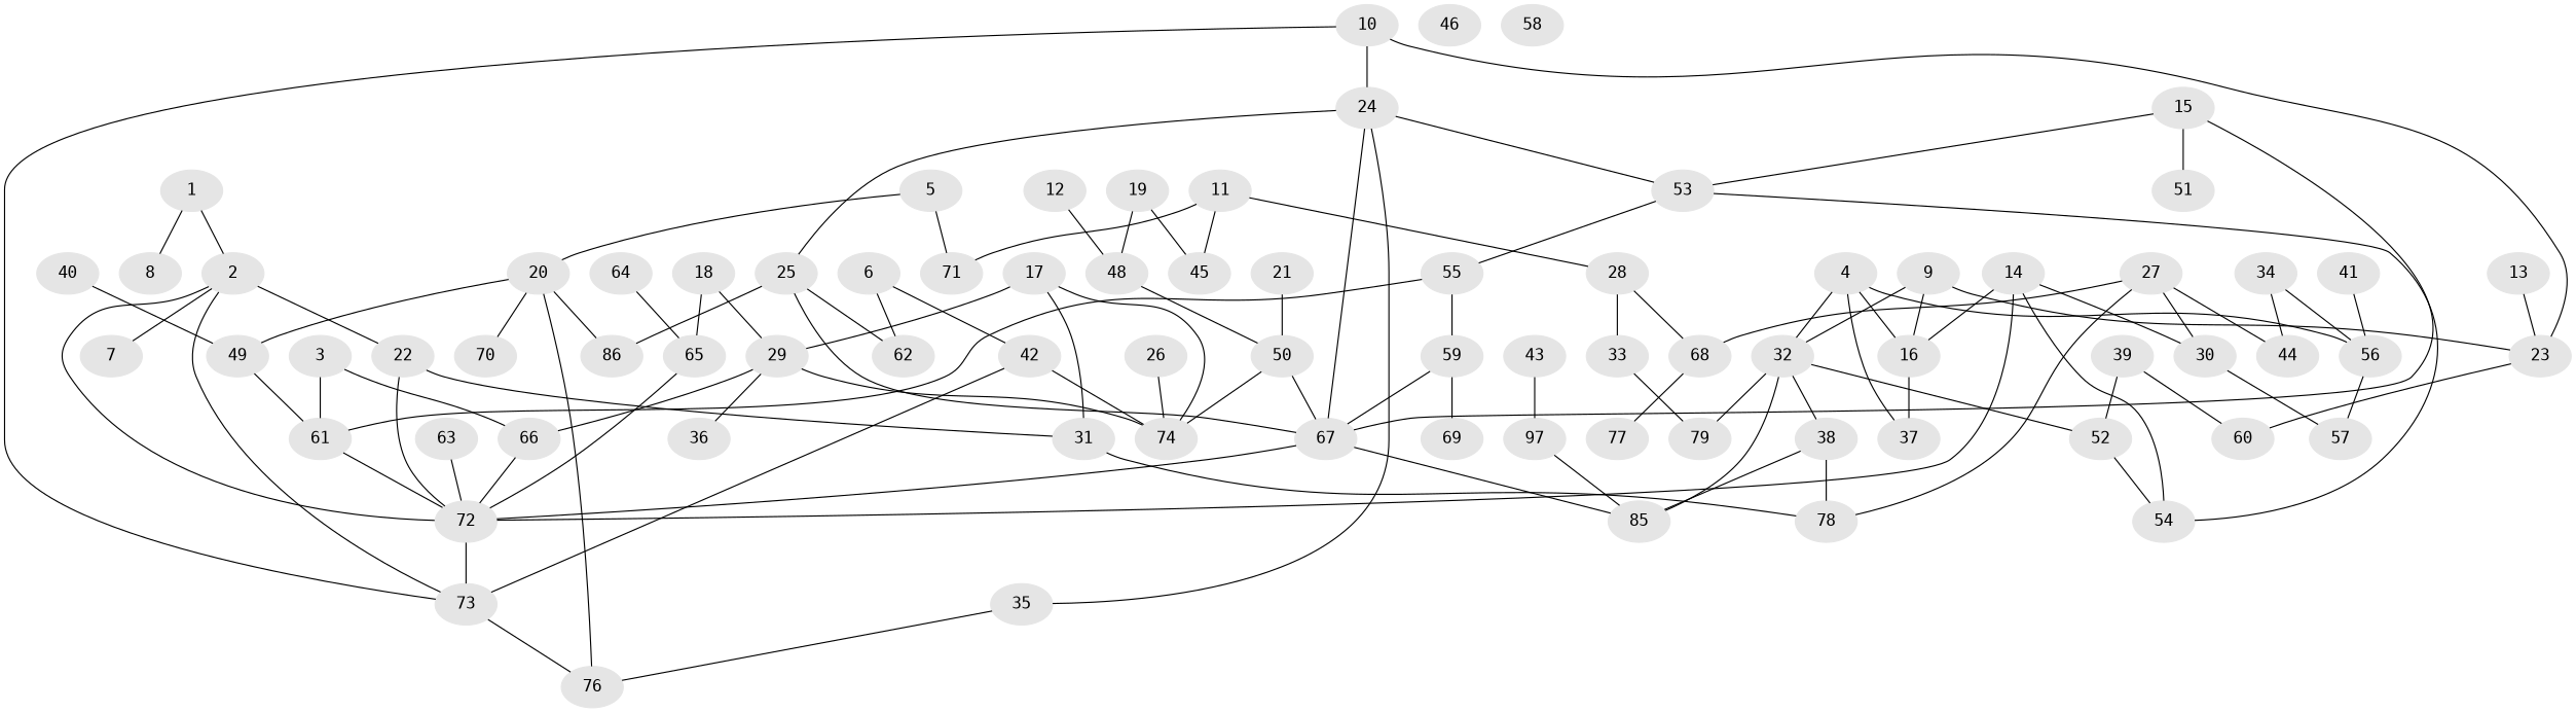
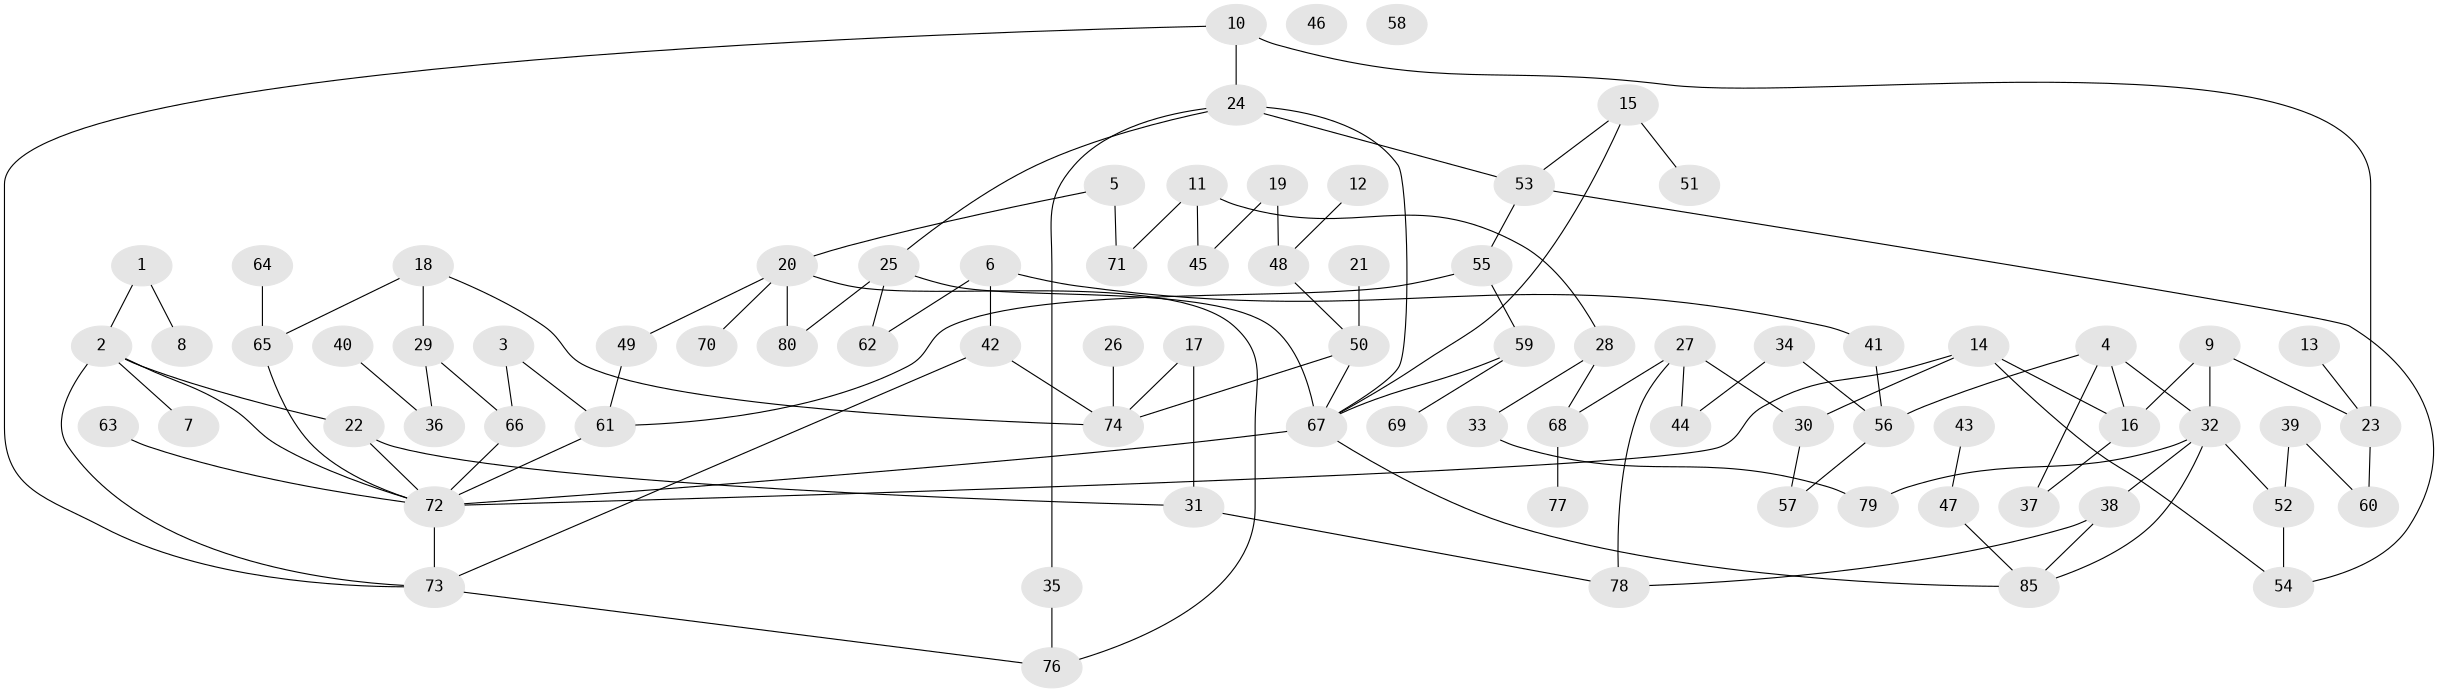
  graph {
    fontname="DejaVu Sans Mono"
    node [color=gray90 fontname="DejaVu Sans Mono" style=filled]
    edge [fontname="DejaVu Sans Mono"]
    1
    2
    8
    7
    22
    72
    73
    31
    76
    3
    61
    66
    4
    16
    32
    37
    56
    38
    52
    n20 [label=85]
    79
    57
    5
    20
    71
    49
    70
-   80 [label=86]
+   80
    6
    41
    42
    62
    74
    50
    67
    9
    23
    60
    10
    24
    53
    25
    35
    11
    28
    45
    68
    33
    12
    48
    13
    14
    30
    54
    15
    51
    55
    17
    29
    36
    78
    18
    65
    19
    21
    26
    27
    44
    77
    34
    39
    40
    43
-   47 [label=97]
+   47
    46
    59
    69
    58
    63
    64
    1 -- 2
    1 -- 8
    2 -- 7
    2 -- 22
    2 -- 72
    2 -- 73
    22 -- 72
    22 -- 31
    72 -- 73
    73 -- 76
    31 -- 78
    3 -- 61
    3 -- 66
    61 -- 72
    66 -- 72
    4 -- 16
    4 -- 32
    4 -- 37
    4 -- 56
    16 -- 37
    32 -- 38
    32 -- 52
    32 -- n20
    32 -- 79
    56 -- 57
    38 -- n20
    38 -- 78
    52 -- 54
    5 -- 20
    5 -- 71
    20 -- 76
    20 -- 49
    20 -- 70
    20 -- 80
    49 -- 61
+   6 -- 41
    6 -- 42
    6 -- 62
    41 -- 56
    42 -- 73
    42 -- 74
    50 -- 74
    50 -- 67
    67 -- 72
    67 -- n20
    9 -- 16
    9 -- 32
    9 -- 23
    23 -- 60
    10 -- 73
    10 -- 23
    10 -- 24
    24 -- 67
    24 -- 53
    24 -- 25
    24 -- 35
    53 -- 54
    53 -- 55
    25 -- 80
    25 -- 62
    25 -- 67
    35 -- 76
    11 -- 71
    11 -- 28
    11 -- 45
    28 -- 68
    28 -- 33
    68 -- 77
    33 -- 79
    12 -- 48
    48 -- 50
    13 -- 23
    14 -- 72
    14 -- 16
    14 -- 30
    14 -- 54
    30 -- 57
    15 -- 67
    15 -- 53
    15 -- 51
    55 -- 61
    55 -- 59
    17 -- 31
    17 -- 74
-   17 -- 29
    29 -- 66
    29 -- 36
-   29 -- 74
+   18 -- 74
    18 -- 29
    18 -- 65
    65 -- 72
    19 -- 45
    19 -- 48
    21 -- 50
    26 -- 74
    27 -- 68
    27 -- 30
    27 -- 78
    27 -- 44
    34 -- 56
    34 -- 44
    39 -- 52
    39 -- 60
-   40 -- 49
+   40 -- 36
    43 -- 47
    47 -- n20
    59 -- 67
    59 -- 69
    63 -- 72
    64 -- 65
  }
